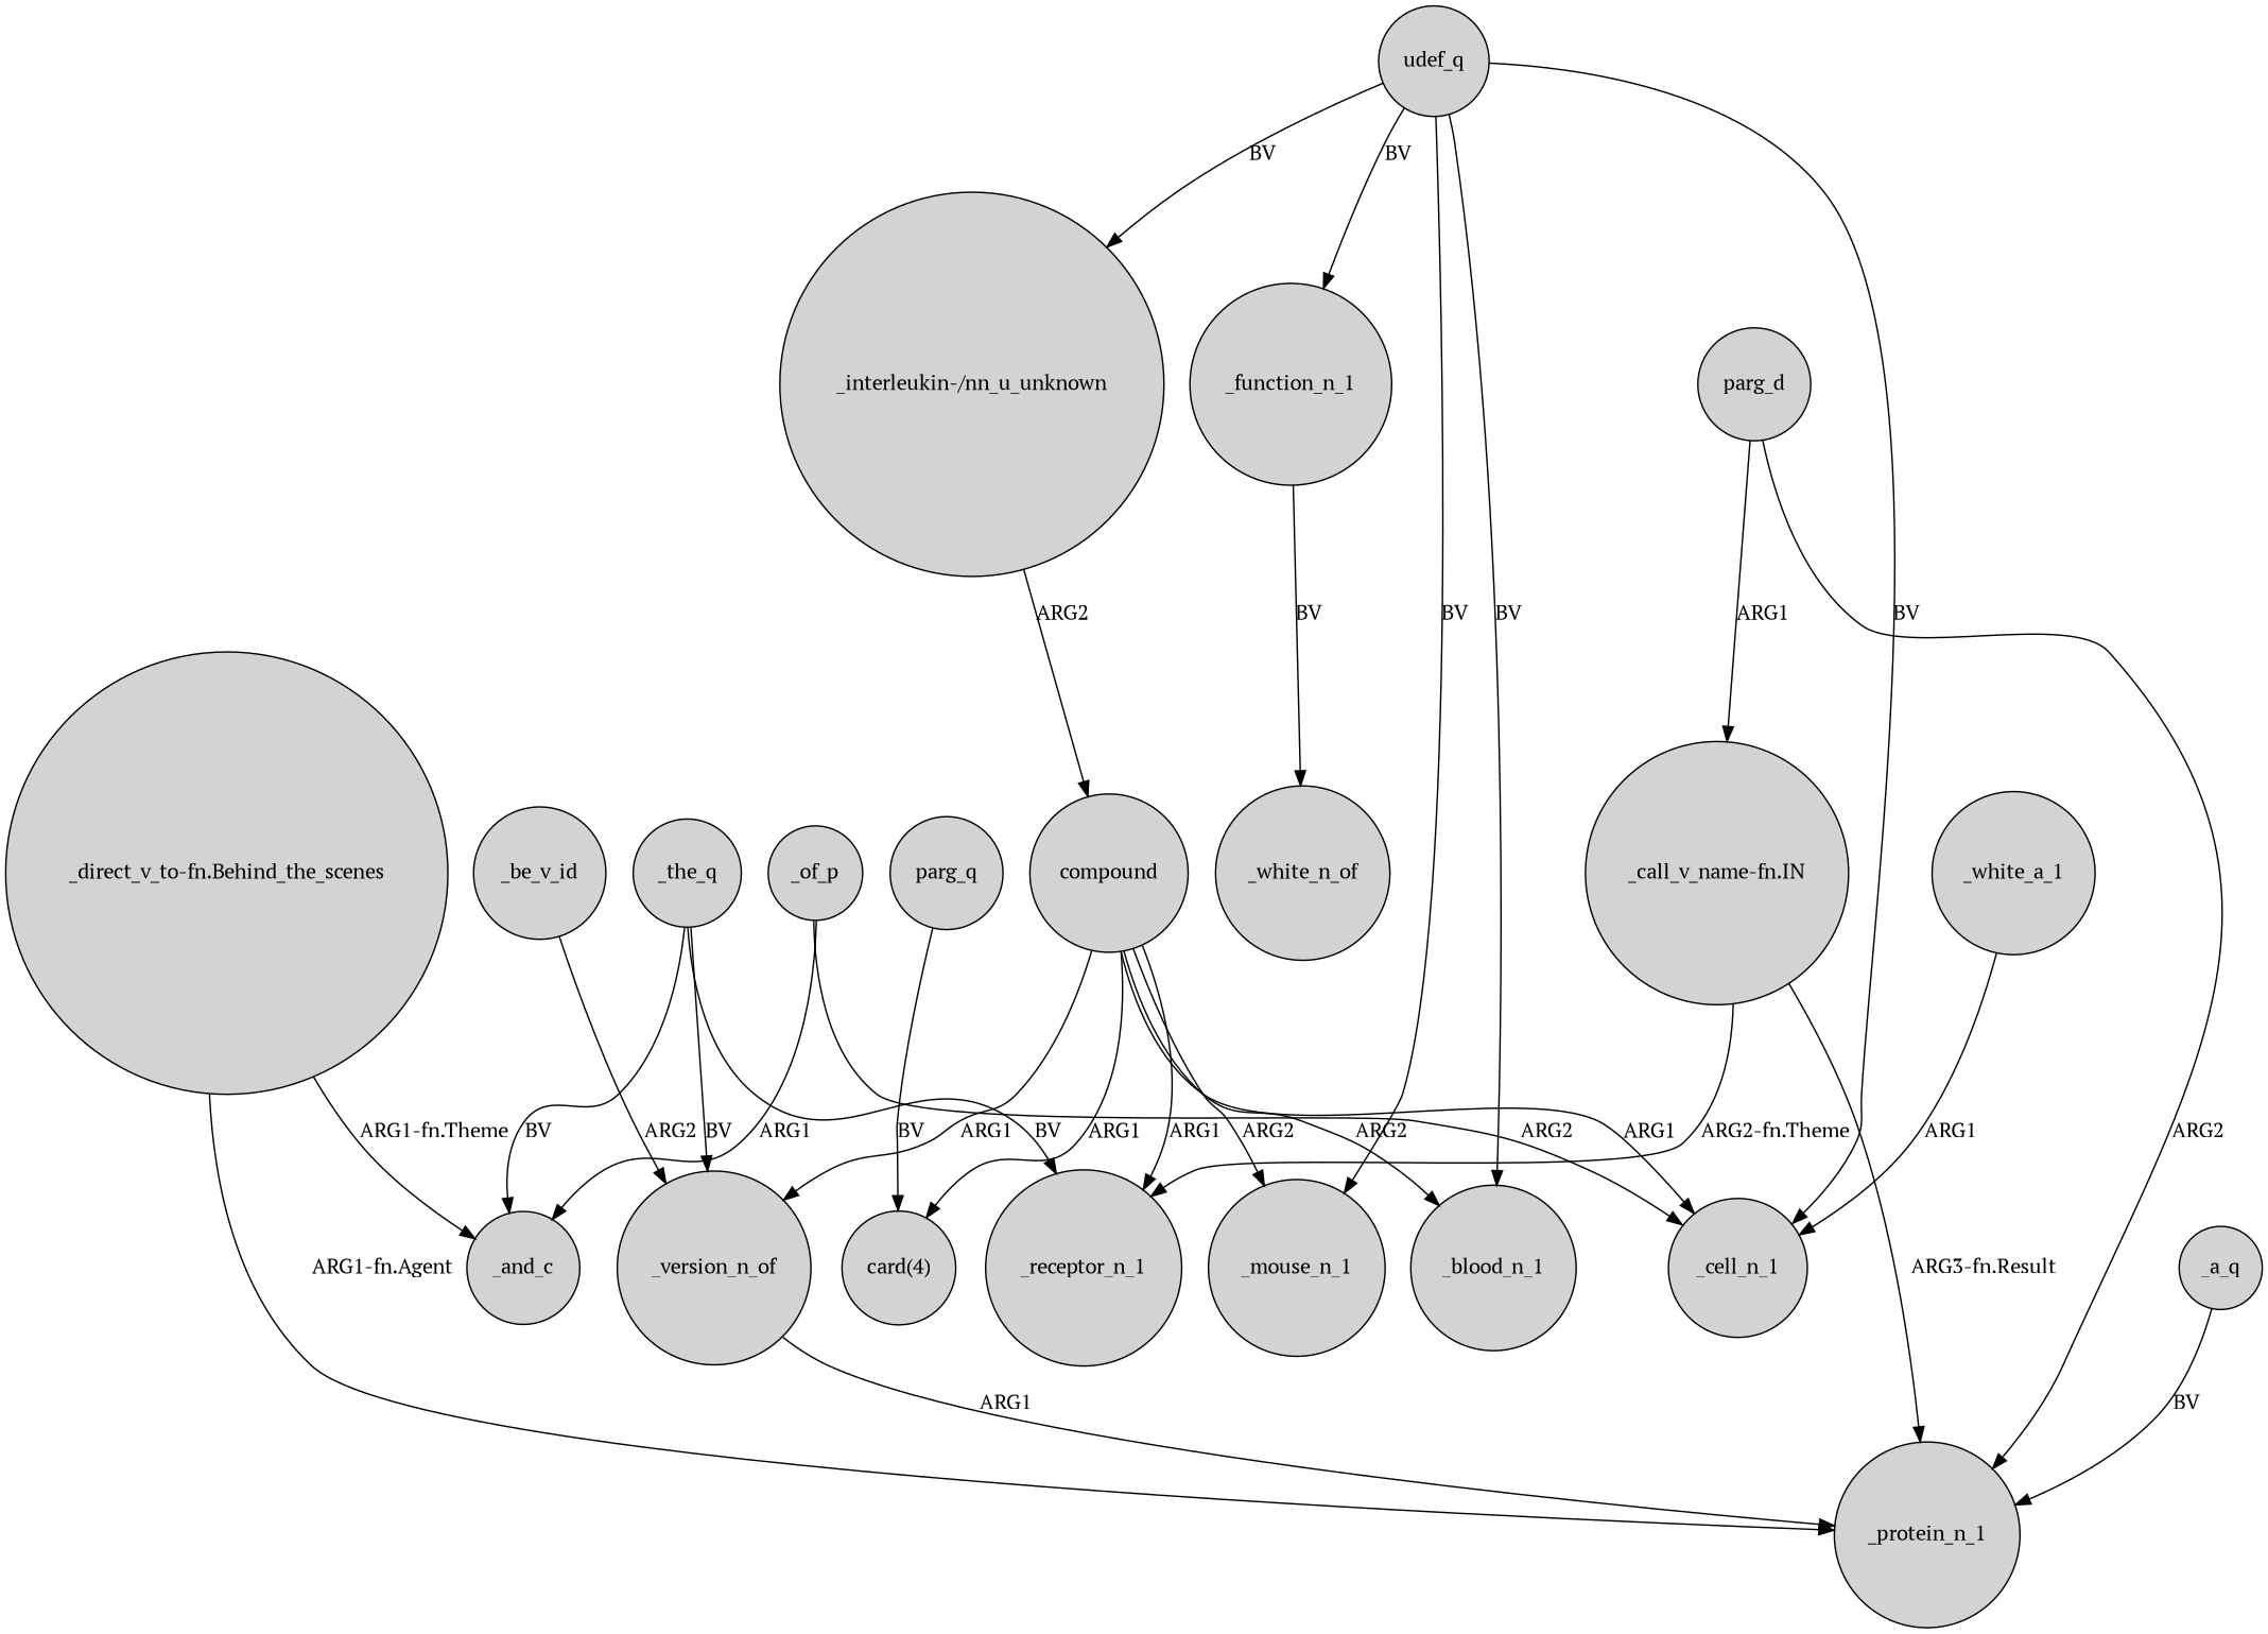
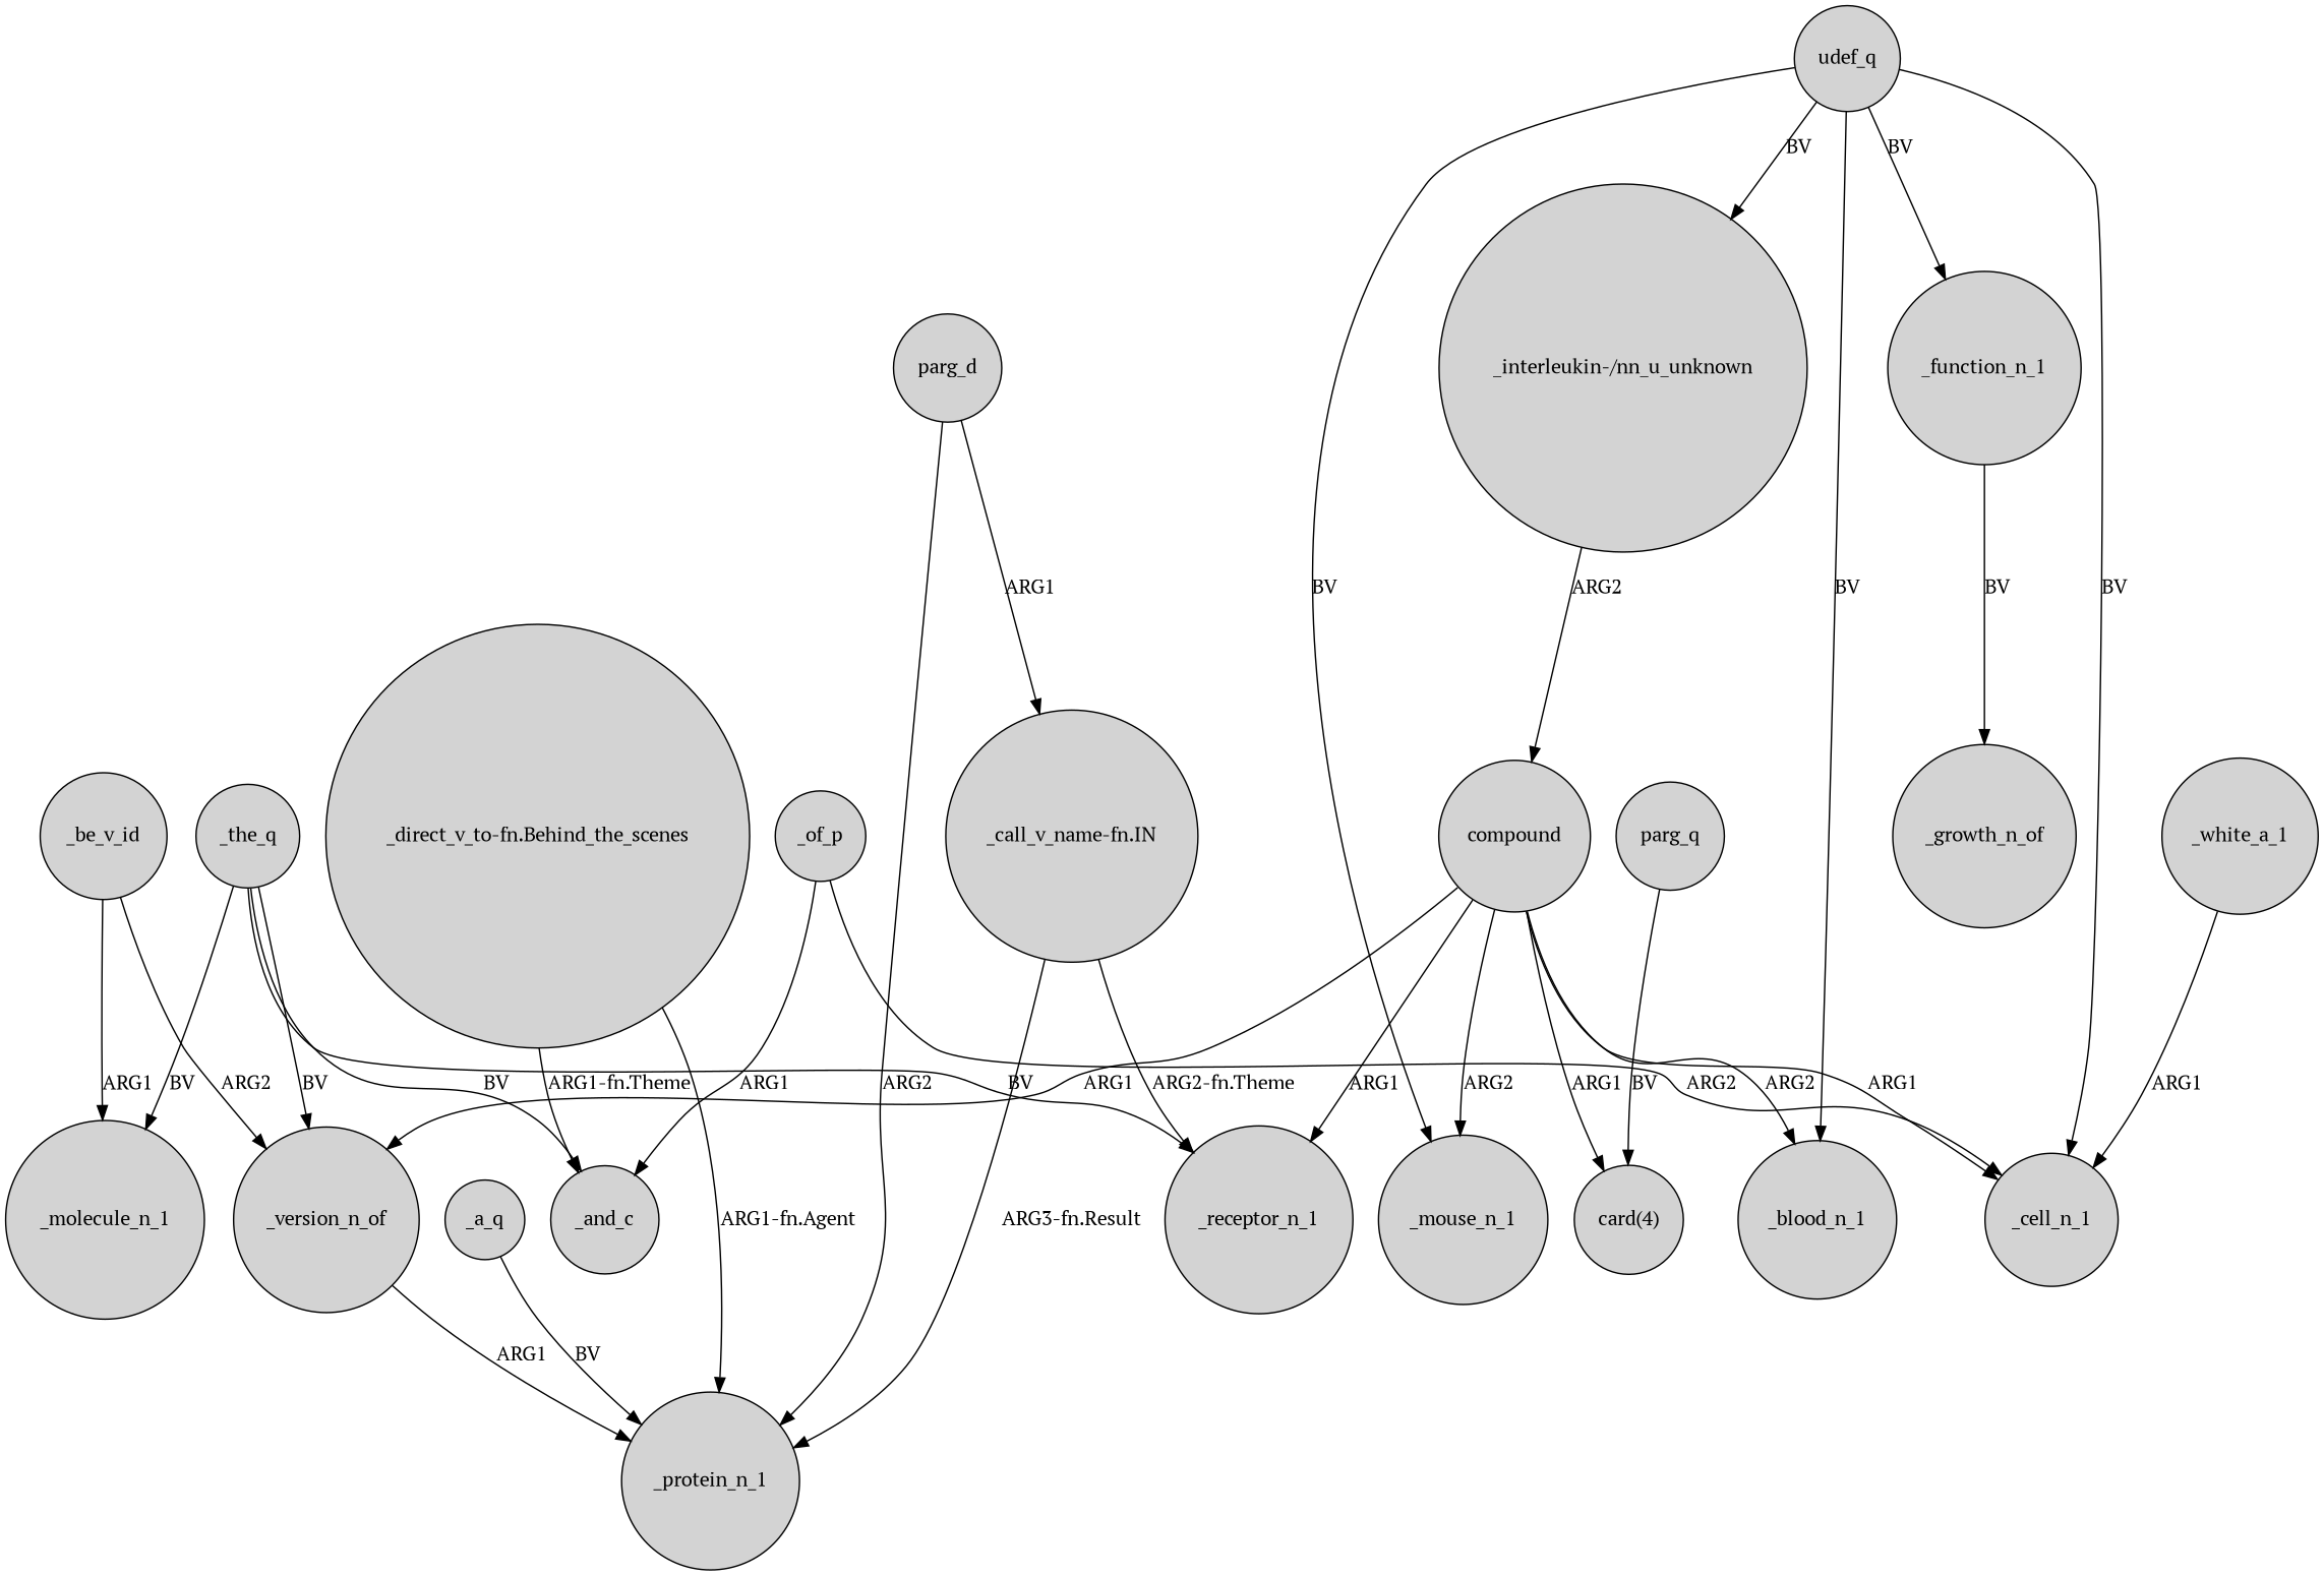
  digraph {
    fontname="PT Serif"
    node [fontname="PT Serif" shape=circle style=filled]
    edge [fontname="PT Serif"]
    _version_n_of
    _protein_n_1
    n3 [label=parg_q]
    "card(4)"
    _the_q
    _and_c
+   _molecule_n_1
    _receptor_n_1
    "_direct_v_to-fn.Behind_the_scenes"
    udef_q
    _mouse_n_1
    "_interleukin-/nn_u_unknown"
    _blood_n_1
    _function_n_1
    _cell_n_1
    compound
-   _growth_n_of [label=_white_n_of]
+   _growth_n_of
    _a_q
    "_call_v_name-fn.IN"
    _be_v_id
    parg_d
    _of_p
    _white_a_1
    _version_n_of -> _protein_n_1 [label=ARG1]
    n3 -> "card(4)" [label=BV]
    _the_q -> _version_n_of [label=BV]
    _the_q -> _and_c [label=BV]
+   _the_q -> _molecule_n_1 [label=BV]
    _the_q -> _receptor_n_1 [label=BV]
    "_direct_v_to-fn.Behind_the_scenes" -> _protein_n_1 [label="ARG1-fn.Agent"]
    "_direct_v_to-fn.Behind_the_scenes" -> _and_c [label="ARG1-fn.Theme"]
    udef_q -> _mouse_n_1 [label=BV]
    udef_q -> "_interleukin-/nn_u_unknown" [label=BV]
    udef_q -> _blood_n_1 [label=BV]
    udef_q -> _function_n_1 [label=BV]
    udef_q -> _cell_n_1 [label=BV]
    "_interleukin-/nn_u_unknown" -> compound [label=ARG2]
    _function_n_1 -> _growth_n_of [label=BV]
    compound -> _version_n_of [label=ARG1]
    compound -> "card(4)" [label=ARG1]
    compound -> _receptor_n_1 [label=ARG1]
    compound -> _mouse_n_1 [label=ARG2]
    compound -> _blood_n_1 [label=ARG2]
    compound -> _cell_n_1 [label=ARG1]
    _a_q -> _protein_n_1 [label=BV]
    "_call_v_name-fn.IN" -> _protein_n_1 [label="ARG3-fn.Result"]
    "_call_v_name-fn.IN" -> _receptor_n_1 [label="ARG2-fn.Theme"]
    _be_v_id -> _version_n_of [label=ARG2]
+   _be_v_id -> _molecule_n_1 [label=ARG1]
    parg_d -> _protein_n_1 [label=ARG2]
    parg_d -> "_call_v_name-fn.IN" [label=ARG1]
    _of_p -> _and_c [label=ARG1]
    _of_p -> _cell_n_1 [label=ARG2]
    _white_a_1 -> _cell_n_1 [label=ARG1]
  }
